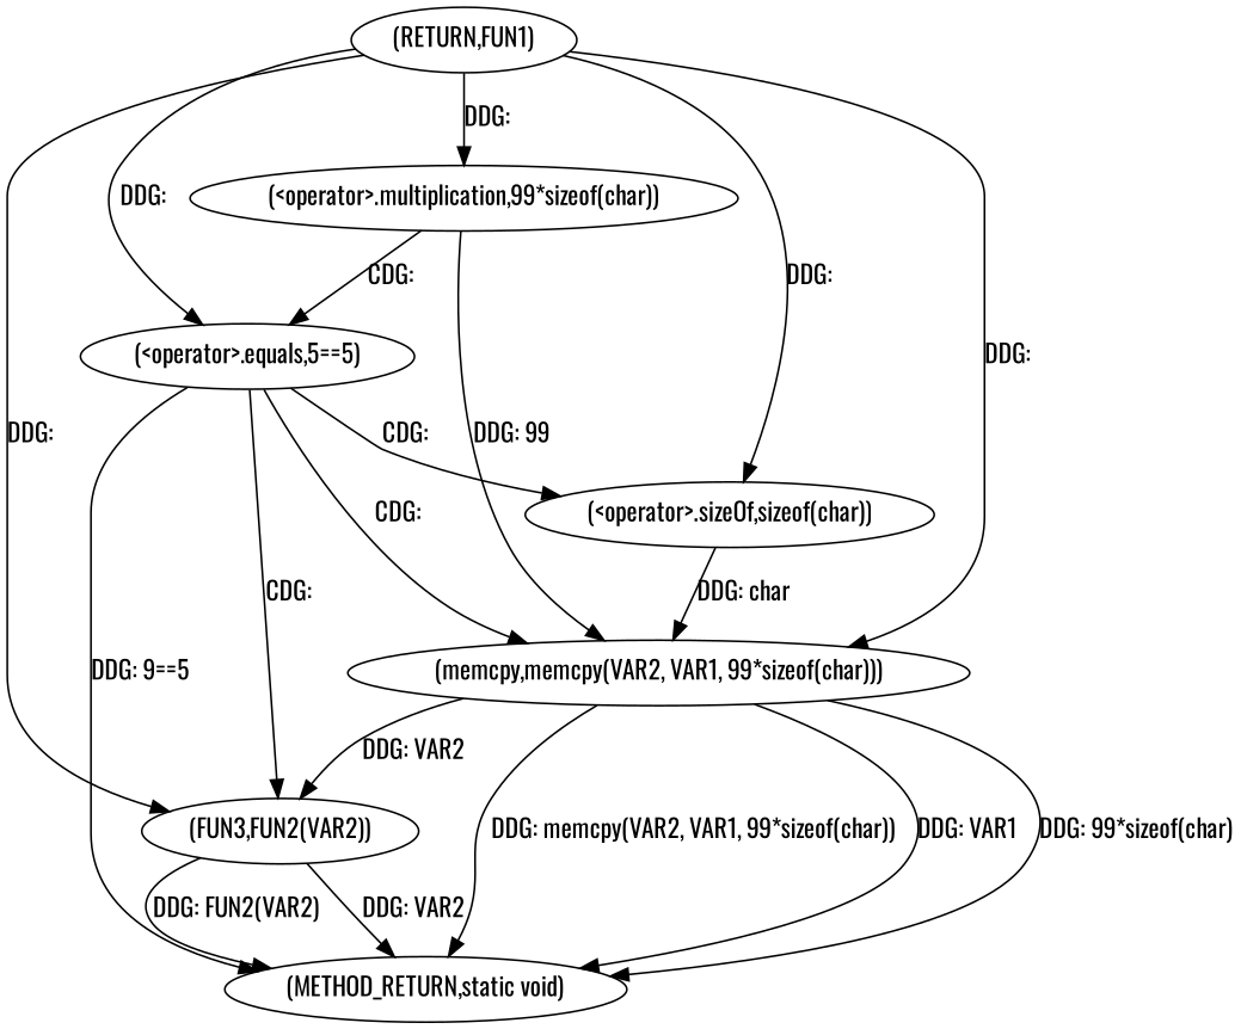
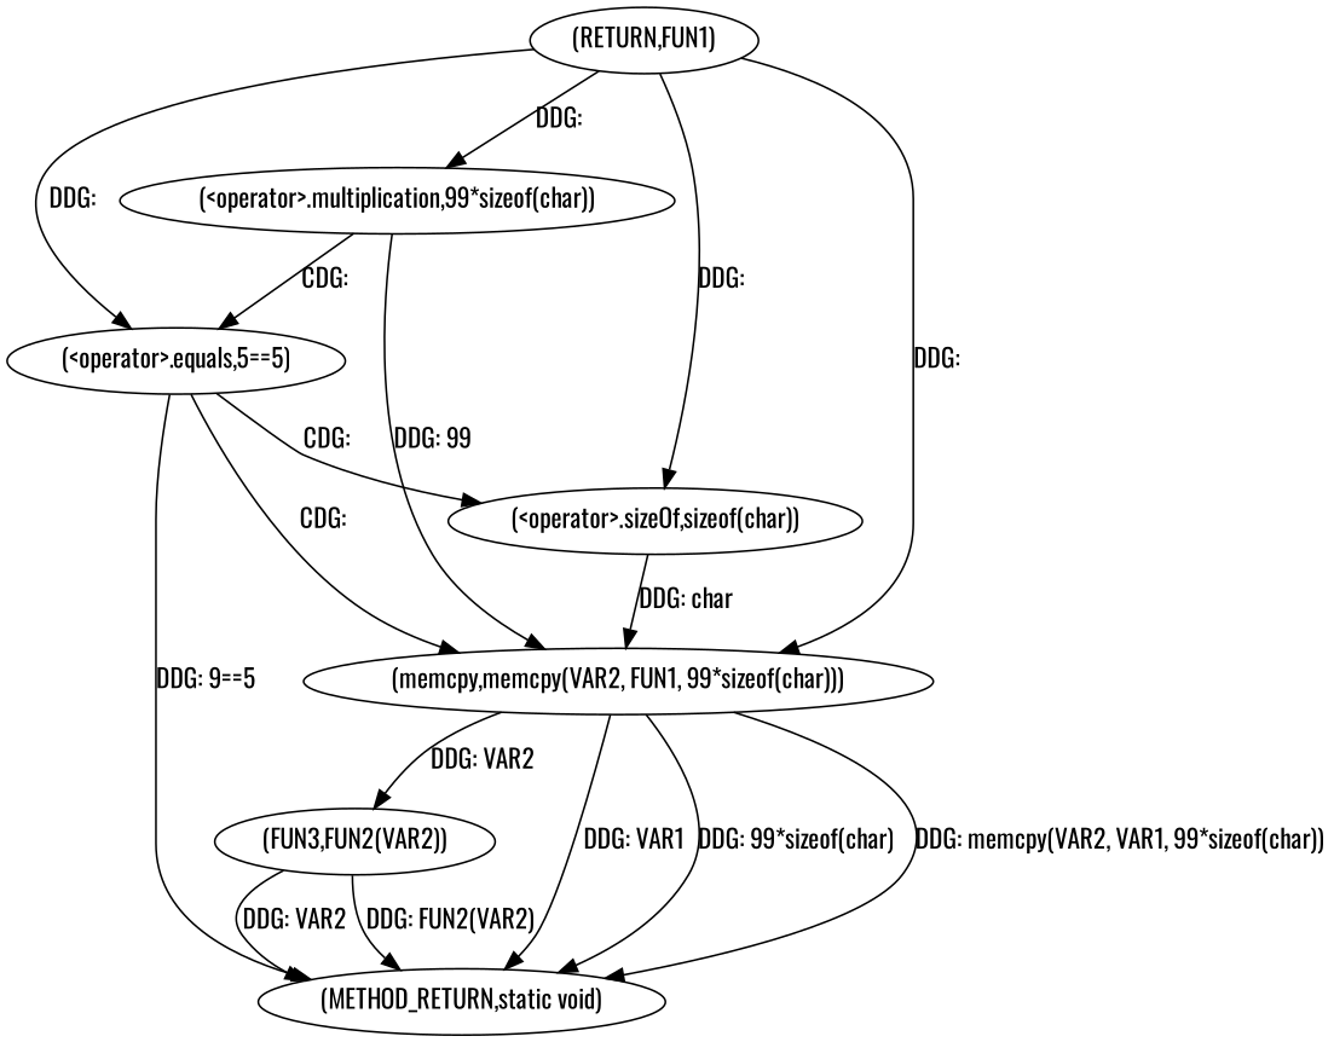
  digraph {
    fontname=Oswald
    node [fontname=Oswald]
    edge [fontname=Oswald]
    n1 [label="(RETURN,FUN1)"]
    n2 [label="(<operator>.equals,5==5)"]
-   n3 [label="(memcpy,memcpy(VAR2, VAR1, 99*sizeof(char)))"]
+   n3 [label="(memcpy,memcpy(VAR2, FUN1, 99*sizeof(char)))"]
    n4 [label="(<operator>.multiplication,99*sizeof(char))"]
    n5 [label="(<operator>.sizeOf,sizeof(char))"]
    n6 [label="(FUN3,FUN2(VAR2))"]
    n7 [label="(METHOD_RETURN,static void)"]
    n1 -> n2 [label="DDG: "]
    n1 -> n3 [label="DDG: "]
    n1 -> n4 [label="DDG: "]
    n1 -> n5 [label="DDG: "]
-   n1 -> n6 [label="DDG: "]
    n2 -> n3 [label="CDG: "]
    n2 -> n5 [label="CDG: "]
-   n2 -> n6 [label="CDG: "]
    n2 -> n7 [label="DDG: 9==5"]
    n3 -> n6 [label="DDG: VAR2"]
    n3 -> n7 [label="DDG: VAR1"]
    n3 -> n7 [label="DDG: 99*sizeof(char)"]
    n3 -> n7 [label="DDG: memcpy(VAR2, VAR1, 99*sizeof(char))"]
    n4 -> n2 [label="CDG: "]
    n4 -> n3 [label="DDG: 99"]
    n5 -> n3 [label="DDG: char"]
    n6 -> n7 [label="DDG: FUN2(VAR2)"]
    n6 -> n7 [label="DDG: VAR2"]
  }
